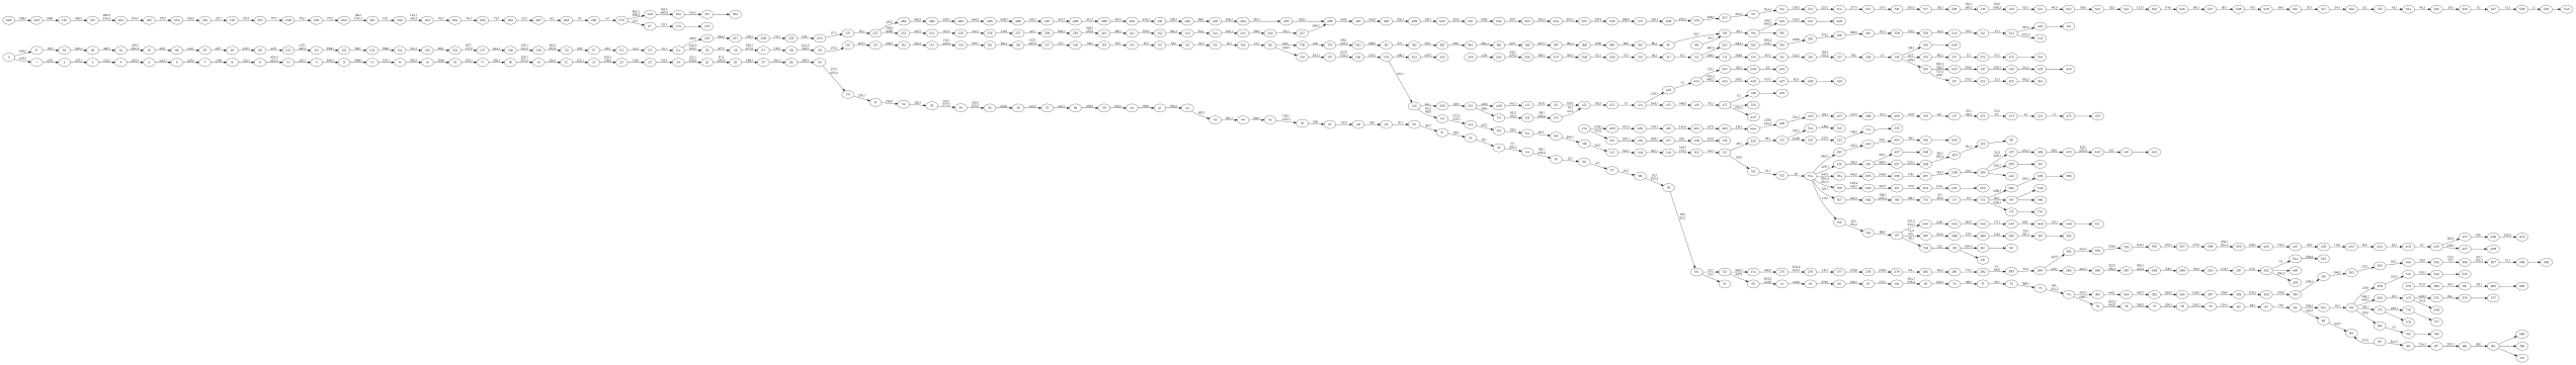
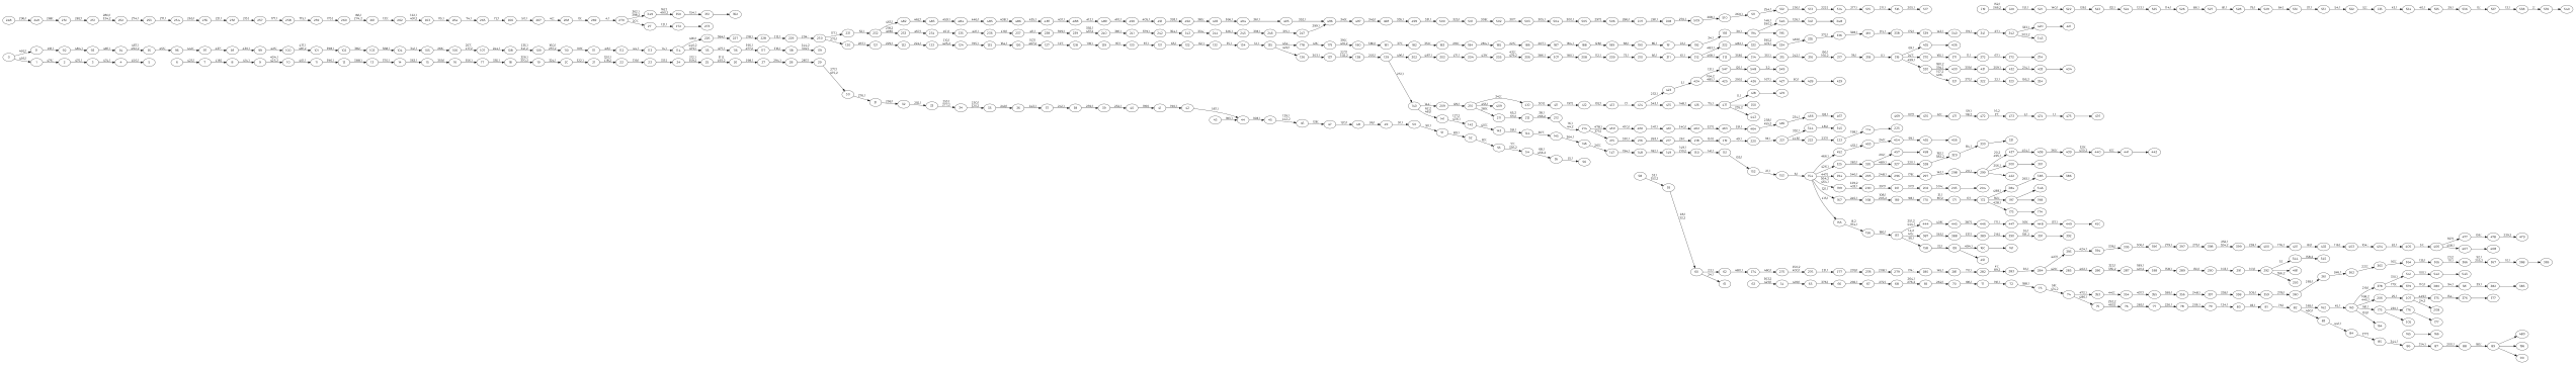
  digraph {
    fontname=Montserrat
    rankdir=LR
    node [fontname=Montserrat]
    edge [fontname=Montserrat]
    548
    549
    547
    544
    545
    542
    543
    541
    539
    540
    538
    537
    536
    535
    534
    533
    532
    531
    530
    529
    528
    527
    526
    525
    524
    523
    522
    521
    520
    519
-   518
    517
    516
    515
    514
    513
    512
    511
    510
    509
    508
    507
    506
    505
    504
    503
    502
    501
    500
    499
    498
    497
    496
    495
    494
    493
    492
    491
    490
    489
    488
    487
    486
    485
    484
    483
    482
    478
    479
    477
    475
    476
    474
    473
    472
    471
    470
    469
-   468
    467
    466
    465
    464
    463
    462
    461
    460
    459
    457
    458
    455
    456
    454
    453
    452
    449
    450
    448
    447
    446
    445
    444
    441
    442
    440
    439
    438
    437
    435
    436
    433
    434
    432
    431
    430
    428
    429
    427
    426
    425
    424
    423
    420
    421
    418
    419
    417
    550
    443
    416
    415
    414
    413
    412
    411
    410
    409
    407
    408
    406
    405
    404
    403
    402
    401
    400
    399
    398
    397
    396
    395
    394
    393
    391
    392
    390
    389
    388
    387
    385
    386
    384
    382
    383
    381
    380
    379
    378
    376
    377
    375
    373
    374
    372
    371
    370
    368
    369
    367
    366
    365
    364
    363
    362
    361
    360
    359
    358
    357
    356
    355
    354
    353
    351
    352
    350
    349
    347
    348
    346
    344
    345
    342
    343
    341
    340
    339
    338
    337
    336
    335
    334
    333
    332
    330
    331
    329
    328
    327
    326
    325
    323
    324
    322
    321
    320
    319
    318
    317
    316
    315
    314
    313
    312
    311
    310
    309
    308
    307
    306
    305
    304
    303
    302
    300
    301
    299
    422
    298
    297
    296
    295
    294
    292
    481
    293
    291
    290
    289
    288
    287
    286
    285
    284
    283
    282
    281
    280
    279
    278
    277
    276
    275
    274
    272
    273
    271
    270
    269
    268
    267
    266
    265
    264
    263
    262
    261
    260
    259
    258
    257
    256
    255
    254
    253
    252
    251
    250
    249
    248
    247
    246
    245
    244
    243
    242
    241
    240
    239
    238
    237
    236
    235
    234
    233
    232
    231
    230
    229
    228
    227
    226
    224
    225
    223
    222
    221
    220
    219
    218
    217
    216
    215
    214
    213
    212
    211
    210
    209
    207
    208
    206
    203
    204
    202
    201
    200
    199
    197
    546
    198
    194
    195
    193
    192
    191
    190
    189
    188
    187
    186
    185
    184
    183
    182
    181
    180
    179
    178
    176
    177
    175
    205
    173
    174
    172
    171
    170
    169
    168
    167
    165
    166
    164
    163
    162
    160
    161
    159
    451
    158
    157
    156
    155
    154
    153
    152
    151
    150
    149
    148
    147
    146
    145
    144
    143
    142
    141
    140
    139
    138
    137
    136
    135
    134
    133
    132
    131
    130
    129
    128
    127
    126
    125
    124
    123
    122
    121
    120
    119
    118
    117
    116
    115
    114
    113
    112
    111
    110
    109
    108
    107
    106
    105
    104
    103
    102
    101
    100
    99
    98
    97
    96
    95
    94
    93
    92
    91
    89
    480
    196
    90
    88
    87
    86
    85
    84
    83
    82
    81
    80
    79
    78
    77
    76
    75
    74
    73
    72
    71
    70
    69
    68
    67
    66
    65
    64
    63
    62
    60
    61
    59
    58
-   57
    56
    55
    54
    53
    52
    51
    50
    49
    48
    47
    46
    45
    44
    43
    42
    41
    40
    39
    38
    37
    36
    35
    34
    33
    32
    31
    30
    29
    28
    27
    26
    25
    24
    23
    22
    21
    20
    19
    18
    17
    16
    15
    14
    13
    12
    11
    10
    9
    8
    7
    6
    5
    4
    3
    2
    1
    0
    548 -> 549 [label="3,2"]
    547 -> 548 [label="125,1"]
    544 -> 545 [label="158,2"]
    542 -> 543
    541 -> 542 [label="100,1"]
    539 -> 540
    538 -> 539 [label="2,1"]
    537 -> 538 [label="13,1"]
    536 -> 537 [label="15,1"]
    535 -> 536 [label="29,1"]
    534 -> 535 [label="40,1"]
    533 -> 534 [label="43,1"]
    532 -> 533 [label="52,1"]
    531 -> 532 [label="54,1"]
    530 -> 531 [label="57,1"]
    529 -> 530 [label="64,1"]
    528 -> 529 [label="79,1"]
    527 -> 528 [label="81,1"]
    526 -> 527 [label="86,1"]
    525 -> 526 [label="114,1"]
    524 -> 525 [label="123,1"]
    523 -> 524 [label="132,1"]
    522 -> 523 [label="136,1"]
    521 -> 522 [label="140,1"]
    520 -> 521 [label="151,1"]
    519 -> 520 [label="152,1\n366,2"]
-   518 -> 519 [label="153,1\n281,2"]
-   517 -> 518 [label="155,1"]
    516 -> 517 [label="205,1"]
    515 -> 516 [label="211,1"]
    514 -> 515 [label="217,1"]
    513 -> 514 [label="222,1"]
    512 -> 513 [label="236,1"]
    511 -> 512 [label="254,1"]
    510 -> 511 [label="260,1"]
    509 -> 510 [label="268,1"]
    508 -> 509 [label="270,1"]
    507 -> 508 [label="281,1"]
    506 -> 507 [label="286,1"]
    505 -> 506 [label="297,1"]
    504 -> 505 [label="300,1"]
    503 -> 504 [label="305,1"]
    502 -> 503 [label="307,1"]
    501 -> 502 [label="308,1"]
    500 -> 501 [label="325,1"]
    499 -> 500 [label="331,1"]
    498 -> 499 [label="335,1"]
    497 -> 498 [label="345,1"]
    496 -> 497 [label="349,1"]
    495 -> 496 [label="352,1"]
    494 -> 495 [label="361,1"]
    493 -> 494 [label="366,1"]
    492 -> 493 [label="385,1"]
    491 -> 492 [label="393,1"]
    490 -> 491 [label="405,1"]
    489 -> 490 [label="410,1"]
    488 -> 489 [label="412,1"]
    487 -> 488 [label="431,1"]
    486 -> 487 [label="435,1"]
    485 -> 486 [label="438,1"]
    484 -> 485 [label="446,1"]
    483 -> 484 [label="459,1"]
    482 -> 483 [label="462,1"]
    478 -> 479 [label="239,2"]
    477 -> 478 [label="106,1"]
    475 -> 476
    474 -> 475 [label="1,1"]
    473 -> 474 [label="9,1"]
    472 -> 473 [label="16,2\n37,1"]
    471 -> 472 [label="59,1\n118,2"]
    470 -> 471 [label="60,1"]
    469 -> 470 [label="107,1"]
-   468 -> 469 [label="113,1"]
-   467 -> 468 [label="147,1"]
    466 -> 467 [label="193,1"]
    465 -> 466 [label="234,1"]
    464 -> 465 [label="238,1\n455,2"]
    463 -> 464 [label="291,1"]
    462 -> 463 [label="327,1"]
    461 -> 462 [label="340,1"]
    460 -> 461 [label="347,1"]
    459 -> 460 [label="470,1"]
    457 -> 458
    455 -> 456
    454 -> 455 [label="99,1"]
    453 -> 454 [label="240,1"]
    452 -> 453 [label="452,1"]
    449 -> 450
    448 -> 449 [label="137,1"]
    447 -> 448 [label="169,1"]
    446 -> 447 [label="171,1"]
    445 -> 446 [label="387,1"]
    444 -> 445 [label="408,1"]
    441 -> 442
    440 -> 441 [label="63,1"]
    439 -> 440 [label="329,1\n430,2"]
    438 -> 439 [label="360,1"]
    437 -> 438 [label="454,1"]
    435 -> 436
    433 -> 434
    432 -> 433 [label="214,1"]
    431 -> 432 [label="259,1"]
    430 -> 431 [label="339,1"]
    428 -> 429
    427 -> 428 [label="80,1"]
    426 -> 427 [label="167,1"]
    425 -> 426 [label="295,1"]
    424 -> 547 [label="131,1"]
    424 -> 425 [label="164,2\n485,1"]
    423 -> 424 [label="3,1"]
    420 -> 421
    418 -> 419
    417 -> 418 [label="11,1"]
    417 -> 550
    417 -> 443 [label="235,2"]
    416 -> 417 [label="75,1"]
    415 -> 416 [label="148,1"]
    414 -> 423 [label="233,1"]
    414 -> 415 [label="343,1"]
    413 -> 414 [label="7,1"]
    412 -> 413 [label="102,1"]
    411 -> 412 [label="197,1"]
    410 -> 411 [label="301,1"]
-   409 -> 410 [label="342,1"]
+   210 -> 410 [label="342,1"]
    407 -> 408
    406 -> 477 [label="357,1"]
    406 -> 407 [label="458,1"]
    405 -> 406 [label="51,1"]
    404 -> 405 [label="82,1"]
    403 -> 404 [label="104,1"]
    402 -> 403 [label="116,1"]
    401 -> 402 [label="161,1"]
    400 -> 401 [label="176,1"]
    399 -> 400 [label="228,1"]
    398 -> 399 [label="252,1\n324,2"]
    397 -> 398 [label="275,1"]
    396 -> 397 [label="279,1"]
    395 -> 396 [label="306,1"]
    394 -> 395 [label="378,1"]
    393 -> 394 [label="424,1"]
    391 -> 392
    390 -> 391 [label="26,1\n391,2"]
    389 -> 390 [label="216,1"]
    388 -> 389 [label="337,1"]
    387 -> 388 [label="365,1"]
    385 -> 386
    384 -> 385 [label="293,1"]
    382 -> 383
    381 -> 382 [label="39,1"]
    380 -> 381 [label="94,1"]
    379 -> 380 [label="110,1"]
    378 -> 541 [label="310,1"]
+   378 -> 379 [label="179,1"]
    376 -> 377
    375 -> 376 [label="134,1"]
    373 -> 374
    372 -> 373 [label="67,1"]
    371 -> 372 [label="71,1"]
    370 -> 371 [label="165,1"]
    368 -> 369
    367 -> 368 [label="10,1"]
    366 -> 367 [label="92,1\n255,2"]
    365 -> 366 [label="23,2\n111,1"]
    364 -> 365 [label="135,1"]
    363 -> 364 [label="163,1"]
    362 -> 363 [label="223,1"]
    361 -> 362 [label="246,1"]
    360 -> 361 [label="269,1"]
    359 -> 360 [label="278,1"]
    358 -> 359 [label="309,1"]
    357 -> 358 [label="338,1"]
    356 -> 357 [label="348,1"]
    355 -> 356 [label="389,1"]
    354 -> 355 [label="407,1"]
    353 -> 354 [label="443,1"]
    351 -> 352
    350 -> 351 [label="154,1"]
    349 -> 350 [label="162,1\n490,2"]
    347 -> 348
    346 -> 347 [label="126,1"]
    344 -> 345 [label="48,2"]
    342 -> 420 [label="333,1"]
    342 -> 343 [label="303,2"]
    341 -> 342 [label="27,1"]
    340 -> 341 [label="119,1"]
    339 -> 340 [label="143,1"]
    338 -> 339 [label="172,1"]
    337 -> 338 [label="215,1"]
    336 -> 337 [label="328,1"]
    335 -> 336 [label="372,1"]
    334 -> 335 [label="469,1"]
    333 -> 334 [label="395,2\n472,1"]
    332 -> 333 [label="482,1"]
    330 -> 331
    329 -> 330 [label="84,1"]
    328 -> 329 [label="192,1\n382,2"]
    327 -> 328 [label="220,1"]
    326 -> 457 [label="202,1"]
    326 -> 327 [label="489,1"]
    325 -> 326 [label="383,1"]
    323 -> 324 [label="195,2"]
    322 -> 323 [label="22,1"]
    321 -> 322 [label="373,1"]
    320 -> 430 [label="180,2\n394,1"]
    320 -> 321 [label="157,2\n406,1"]
    319 -> 435 [label="69,1"]
    319 -> 370 [label="247,1"]
    319 -> 320 [label="499,1"]
    318 -> 319 [label="0,1"]
    317 -> 318 [label="78,1"]
    316 -> 317 [label="156,1\n160,2"]
    315 -> 316 [label="242,1"]
    314 -> 315 [label="351,1"]
    313 -> 314 [label="358,1"]
    312 -> 332 [label="483,1"]
    312 -> 313 [label="468,1"]
    311 -> 312 [label="61,1"]
    310 -> 311 [label="66,1"]
    309 -> 310 [label="73,1"]
    308 -> 309 [label="112,1"]
    307 -> 308 [label="180,1"]
    306 -> 307 [label="386,1"]
    305 -> 306 [label="432,1\n479,2"]
    304 -> 305 [label="439,1"]
+   303 -> 304 [label="471,1"]
    302 -> 303 [label="487,1"]
    300 -> 301
    299 -> 437 [label="20,2\n495,1"]
    299 -> 300 [label="256,1"]
    299 -> 422
    298 -> 299 [label="20,1"]
    297 -> 298 [label="142,1"]
    296 -> 297 [label="178,1"]
    295 -> 296 [label="248,1"]
    294 -> 295 [label="346,1"]
    292 -> 544 [label="5,1"]
    292 -> 481
    292 -> 293 [label="356,2"]
    291 -> 292 [label="101,1"]
    290 -> 291 [label="103,1"]
    289 -> 290 [label="130,1"]
    288 -> 289 [label="158,1"]
    287 -> 288 [label="189,1\n401,2"]
    286 -> 287 [label="323,1\n355,2"]
    285 -> 286 [label="402,1"]
    284 -> 393 [label="427,1"]
    284 -> 285 [label="420,1"]
    283 -> 284 [label="36,1"]
    282 -> 283 [label="41,1\n89,2"]
    281 -> 282 [label="70,1"]
    280 -> 281 [label="145,1"]
    279 -> 280 [label="174,1"]
    278 -> 279 [label="208,1"]
    277 -> 278 [label="209,1"]
    276 -> 277 [label="231,1"]
    275 -> 276 [label="250,2\n400,1"]
    274 -> 275 [label="460,1"]
    272 -> 273
    271 -> 272 [label="121,1"]
    270 -> 349 [label="362,1\n398,2"]
    270 -> 271 [label="201,1"]
    269 -> 270 [label="4,1"]
    268 -> 269 [label="19,1"]
    267 -> 268 [label="42,1"]
    266 -> 267 [label="50,1"]
    265 -> 266 [label="72,1"]
    264 -> 265 [label="74,1"]
    263 -> 264 [label="115,1"]
    262 -> 263 [label="122,1\n491,2"]
    261 -> 262 [label="133,1"]
    260 -> 261 [label="166,1\n274,2"]
    259 -> 260 [label="173,1"]
    258 -> 259 [label="175,1"]
    257 -> 258 [label="177,1"]
    256 -> 257 [label="213,1"]
    255 -> 256 [label="221,1"]
    254 -> 255 [label="265,1"]
    253 -> 254 [label="271,1"]
    252 -> 253 [label="274,1"]
    251 -> 252 [label="280,1\n334,2"]
    250 -> 251 [label="282,1"]
    249 -> 250 [label="288,1"]
    248 -> 249 [label="296,1"]
    247 -> 496 [label="299,1"]
    246 -> 247 [label="315,1"]
    245 -> 246 [label="318,1"]
    244 -> 245 [label="326,1"]
    243 -> 244 [label="334,1"]
    242 -> 243 [label="354,1"]
    241 -> 242 [label="379,1"]
    240 -> 241 [label="381,1"]
    239 -> 240 [label="392,1\n437,2"]
    238 -> 239 [label="399,1"]
    237 -> 238 [label="411,1"]
    236 -> 237 [label="419,1"]
    235 -> 236 [label="421,1"]
    234 -> 235 [label="451,1"]
    233 -> 234 [label="457,1"]
    232 -> 482 [label="463,1"]
    232 -> 233 [label="218,2\n498,1"]
    231 -> 232 [label="53,1"]
    230 -> 231 [label="117,1"]
    229 -> 230 [label="204,1"]
    228 -> 229 [label="212,1"]
    227 -> 228 [label="218,1"]
    226 -> 227 [label="384,1"]
    224 -> 225
    223 -> 224 [label="198,1"]
    222 -> 223 [label="237,1"]
    221 -> 344 [label="332,1"]
    221 -> 222 [label="448,1"]
    220 -> 221 [label="18,1"]
-   151 -> 220 [label="49,1"]
+   219 -> 220 [label="49,1"]
    218 -> 219 [label="150,1"]
    217 -> 218 [label="261,1"]
    216 -> 217 [label="283,1"]
    215 -> 216 [label="330,1"]
    214 -> 459 [label="478,1"]
    214 -> 215 [label="375,1"]
-   213 -> 412 [label="16,1\n44,2"]
+   213 -> 214 [label="16,1\n44,2"]
    212 -> 213 [label="38,1\n266,2"]
    211 -> 212 [label="65,2\n170,1"]
    210 -> 409 [label="453,1"]
    210 -> 211 [label="289,1"]
    209 -> 210 [label="129,1"]
    207 -> 375 [label="449,1"]
    207 -> 208 [label="24,2"]
    206 -> 207 [label="25,1"]
    203 -> 204
    202 -> 203 [label="304,1"]
    201 -> 202 [label="317,1"]
    200 -> 201 [label="397,1"]
    199 -> 200 [label="229,2\n433,1"]
    197 -> 546
    197 -> 198
    194 -> 346 [label="146,1\n390,2"]
    194 -> 195
    193 -> 194 [label="30,1"]
    192 -> 193 [label="34,1"]
-   191 -> 193 [label="56,1"]
+   191 -> 192 [label="56,1"]
    190 -> 191 [label="85,1"]
    189 -> 190 [label="88,1"]
    188 -> 189 [label="128,1"]
    187 -> 188 [label="184,1"]
    186 -> 187 [label="207,1"]
    185 -> 186 [label="225,1"]
    184 -> 185 [label="284,1"]
    183 -> 184 [label="290,1"]
    182 -> 183 [label="350,1"]
    181 -> 182 [label="371,1"]
    180 -> 181 [label="380,1"]
    179 -> 180 [label="390,1\n416,2"]
    178 -> 179 [label="416,1"]
    176 -> 177
    175 -> 176 [label="230,1"]
    175 -> 205
    173 -> 174
    172 -> 384 [label="488,1"]
    172 -> 197 [label="353,1"]
    172 -> 173 [label="428,1"]
    171 -> 172 [label="17,1"]
    170 -> 171 [label="31,1\n87,2"]
    169 -> 170 [label="98,1"]
    168 -> 169 [label="108,1\n203,2"]
    167 -> 168 [label="245,1"]
    165 -> 166
-   164 -> 165 [label="6,1"]
    163 -> 378 [label="219,1"]
    163 -> 206 [label="168,2\n445,1"]
    163 -> 175 [label="181,1"]
    163 -> 164 [label="159,1"]
    162 -> 163 [label="45,1"]
    160 -> 161
    159 -> 160 [label="494,1"]
    159 -> 451
    158 -> 159 [label="32,1"]
    157 -> 444 [label="251,2\n444,1"]
    157 -> 387 [label="14,2\n415,1"]
    157 -> 158 [label="95,1"]
    156 -> 157 [label="186,1"]
    155 -> 156 [label="8,2\n374,1"]
    154 -> 452 [label="466,1"]
    154 -> 325 [label="426,1"]
    154 -> 294 [label="447,1"]
    154 -> 199 [label="364,2\n464,1"]
    154 -> 167 [label="321,1"]
    154 -> 155 [label="413,1"]
    153 -> 154 [label="8,1"]
    152 -> 153 [label="21,1"]
    151 -> 152 [label="105,1"]
    150 -> 151 [label="141,1"]
    149 -> 150 [label="149,1\n210,2"]
    148 -> 149 [label="182,1"]
    147 -> 148 [label="194,1"]
    146 -> 147 [label="263,1"]
    145 -> 146 [label="364,1"]
    144 -> 145 [label="367,1"]
    143 -> 144 [label="391,1"]
    142 -> 143 [label="403,1"]
    141 -> 142 [label="127,2\n436,1"]
    140 -> 209 [label="144,1"]
    140 -> 141 [label="62,2\n461,1"]
    139 -> 302 [label="496,1"]
    139 -> 140 [label="251,1"]
    138 -> 139 [label="203,1"]
    137 -> 138 [label="227,1\n302,2"]
    136 -> 137 [label="303,1"]
    135 -> 178 [label="434,1"]
    135 -> 136 [label="422,1"]
    134 -> 135 [label="12,1"]
    133 -> 134 [label="35,1"]
    132 -> 133 [label="62,1"]
    131 -> 132 [label="65,1"]
    130 -> 131 [label="87,1"]
    129 -> 130 [label="97,1"]
    128 -> 129 [label="118,1"]
    127 -> 128 [label="127,1"]
    126 -> 127 [label="157,1\n467,2"]
    125 -> 126 [label="164,1"]
    124 -> 125 [label="195,1"]
    123 -> 124 [label="210,1\n425,2"]
    122 -> 123 [label="224,1"]
    121 -> 122 [label="229,1"]
    120 -> 121 [label="267,1"]
-   119 -> 120 [label="273,1"]
+   230 -> 120 [label="273,1"]
    118 -> 119 [label="244,2\n302,1"]
    117 -> 118 [label="316,1"]
    116 -> 117 [label="395,1\n477,2"]
    115 -> 116 [label="477,1"]
    114 -> 226 [label="490,1"]
    114 -> 115 [label="440,2\n479,1"]
    113 -> 114 [label="14,1"]
    112 -> 113 [label="44,1"]
    111 -> 112 [label="48,1"]
    110 -> 111 [label="109,1"]
    109 -> 110 [label="160,1\n257,2"]
    108 -> 109 [label="235,1\n341,2"]
    107 -> 108 [label="244,1"]
    106 -> 107 [label="257,1\n417,2"]
    105 -> 106 [label="266,1"]
    104 -> 105 [label="341,1"]
    103 -> 104 [label="368,1"]
    102 -> 103 [label="382,1"]
    101 -> 102 [label="398,1"]
    100 -> 101 [label="417,1\n481,2"]
    99 -> 100 [label="425,1"]
    98 -> 99 [label="430,1"]
    97 -> 98 [label="437,1"]
    96 -> 97 [label="440,1"]
    95 -> 96 [label="455,1"]
    94 -> 95 [label="467,1\n492,2"]
    93 -> 94 [label="481,1"]
    92 -> 93 [label="484,1"]
    91 -> 92 [label="491,1"]
    89 -> 480
    89 -> 196
    89 -> 90
    88 -> 89 [label="185,1"]
    87 -> 88 [label="200,1"]
    86 -> 87 [label="314,1"]
    85 -> 86 [label="344,1"]
-   85 -> 84 [label="377,1"]
+   84 -> 85 [label="377,1"]
    83 -> 84 [label="441,1"]
    82 -> 162 [label="369,1"]
    82 -> 83 [label="450,1"]
    81 -> 82 [label="76,1"]
    80 -> 81 [label="93,1"]
    79 -> 80 [label="124,1"]
    78 -> 79 [label="206,1"]
    77 -> 78 [label="226,1"]
    76 -> 77 [label="285,1"]
    75 -> 76 [label="292,2\n465,1"]
    74 -> 353 [label="473,1"]
    74 -> 75 [label="486,1"]
    73 -> 74 [label="58,1\n414,2"]
    72 -> 73 [label="188,1"]
    71 -> 72 [label="191,1"]
    70 -> 71 [label="196,1"]
    69 -> 70 [label="262,1"]
    68 -> 69 [label="264,1\n276,2"]
    67 -> 68 [label="272,1"]
    66 -> 67 [label="292,1"]
    65 -> 66 [label="376,1"]
    64 -> 65 [label="409,1"]
    63 -> 64 [label="363,2\n429,1"]
    62 -> 274 [label="480,1"]
-   62 -> 63 [label="497,1"]
    60 -> 62 [label="23,1"]
    60 -> 61 [label="24,1"]
    59 -> 60 [label="28,1\n33,2"]
    58 -> 59 [label="33,1\n253,2"]
-   57 -> 58 [label="46,1"]
-   56 -> 57 [label="47,1"]
    55 -> 56 [label="55,1"]
    54 -> 55 [label="68,1\n456,2"]
    53 -> 54 [label="77,1\n336,2"]
    52 -> 53 [label="83,1"]
    51 -> 52 [label="89,1"]
    50 -> 51 [label="90,1"]
    49 -> 50 [label="91,1"]
    48 -> 49 [label="96,1"]
    47 -> 48 [label="120,1"]
    46 -> 47 [label="138,1"]
    45 -> 46 [label="139,1\n442,2"]
    44 -> 45 [label="168,1"]
    43 -> 44 [label="183,1"]
-   42 -> 43 [label="187,1"]
+   42 -> 44 [label="187,1"]
    41 -> 42 [label="190,1"]
    40 -> 41 [label="199,1"]
    39 -> 40 [label="232,1"]
    38 -> 39 [label="239,1"]
    37 -> 38 [label="241,1"]
    36 -> 37 [label="243,1"]
    35 -> 36 [label="249,1"]
    34 -> 35 [label="250,1\n320,2"]
    33 -> 34 [label="253,1\n277,2"]
    32 -> 33 [label="255,1"]
    31 -> 32 [label="258,1"]
    30 -> 31 [label="276,1"]
    29 -> 30 [label="277,1\n475,2"]
    28 -> 29 [label="287,1"]
    27 -> 28 [label="294,1"]
    26 -> 27 [label="298,1"]
    25 -> 26 [label="311,1\n493,2"]
    24 -> 25 [label="312,1\n359,2"]
    23 -> 24 [label="313,1"]
    22 -> 23 [label="319,1"]
    21 -> 22 [label="320,1\n418,2"]
    20 -> 21 [label="322,1"]
    19 -> 20 [label="324,1"]
    18 -> 19 [label="336,1\n370,2"]
    17 -> 18 [label="355,1"]
    16 -> 17 [label="356,1"]
    15 -> 16 [label="359,1"]
    14 -> 15 [label="363,1"]
    13 -> 14 [label="370,1"]
    12 -> 13 [label="388,1"]
    11 -> 12 [label="396,1"]
    10 -> 11 [label="401,1"]
    9 -> 10 [label="404,1\n423,2"]
    8 -> 9 [label="414,1"]
    7 -> 8 [label="418,1"]
    6 -> 7 [label="423,1"]
-   5 -> 6 [label="442,1"]
    4 -> 5 [label="456,1"]
    3 -> 4 [label="474,1"]
    2 -> 3 [label="475,1"]
    1 -> 2 [label="476,1"]
    0 -> 91 [label="492,1"]
    0 -> 1 [label="493,1"]
  }
